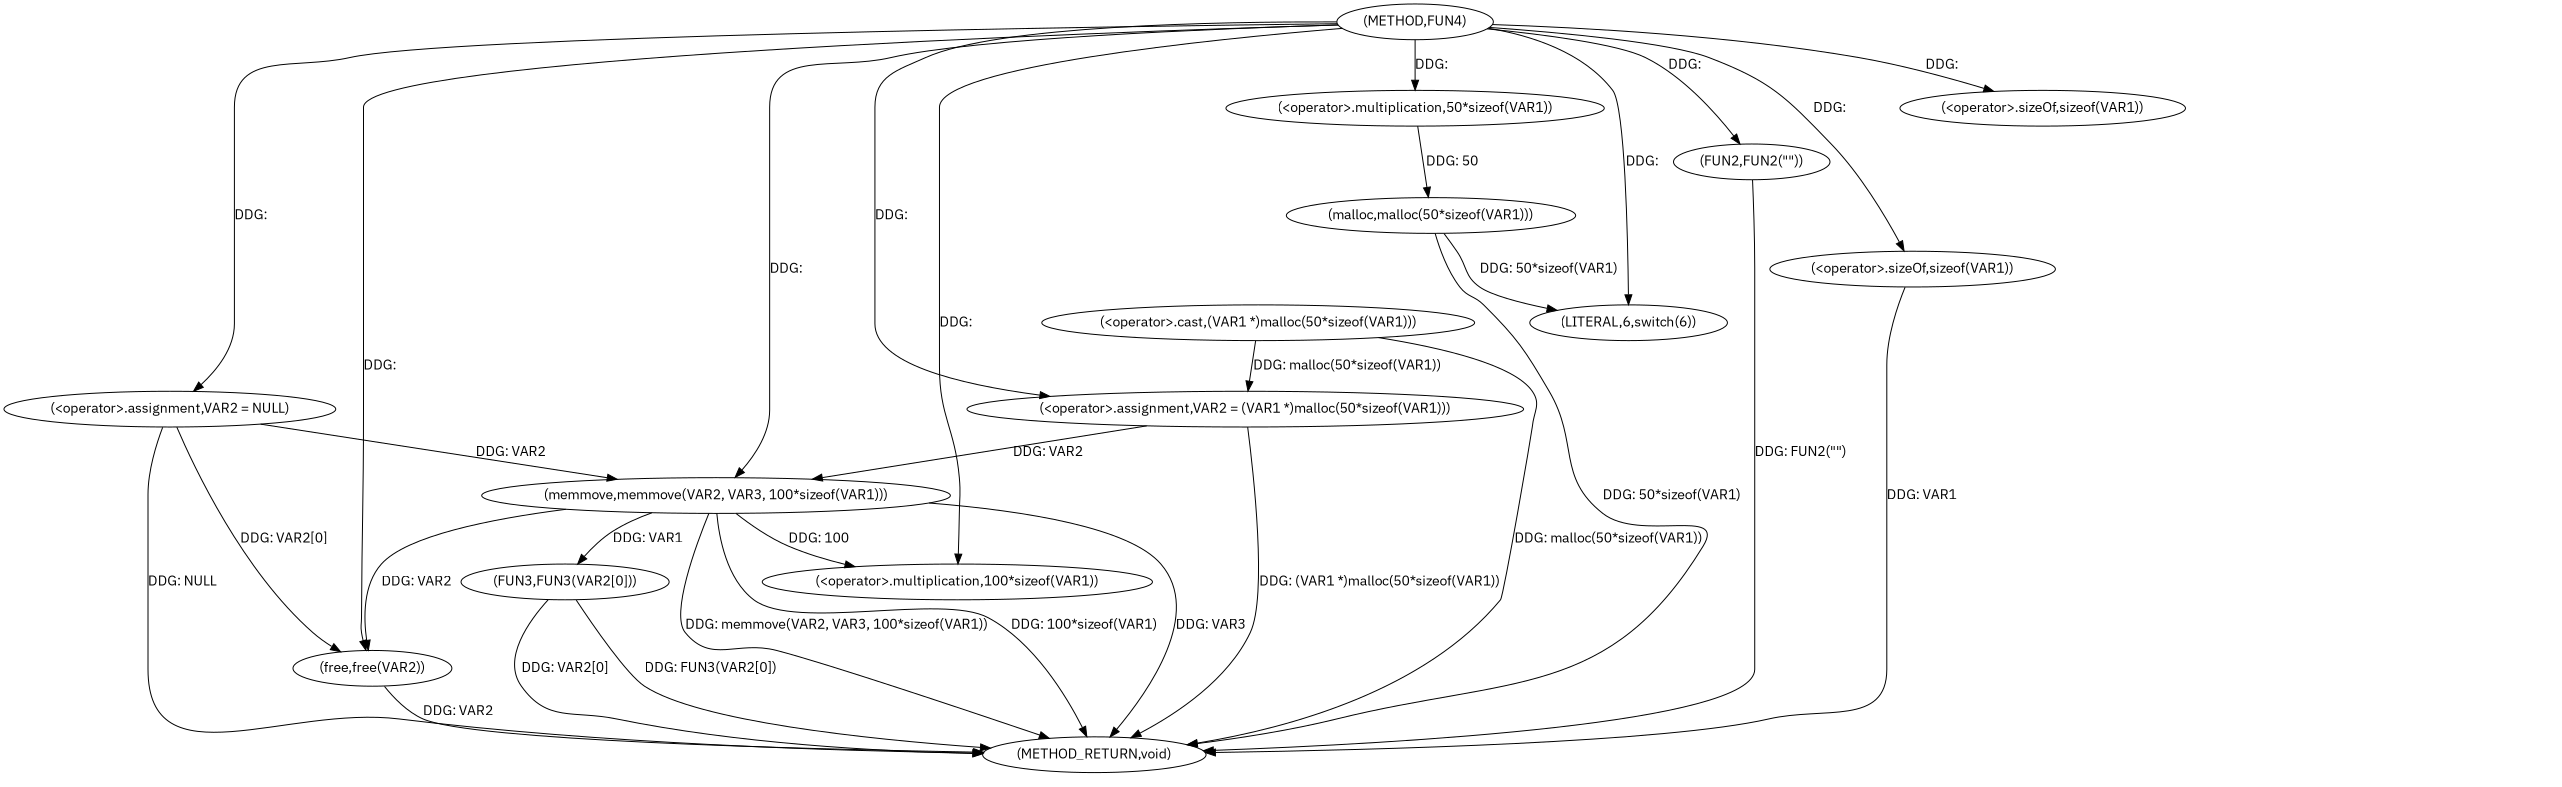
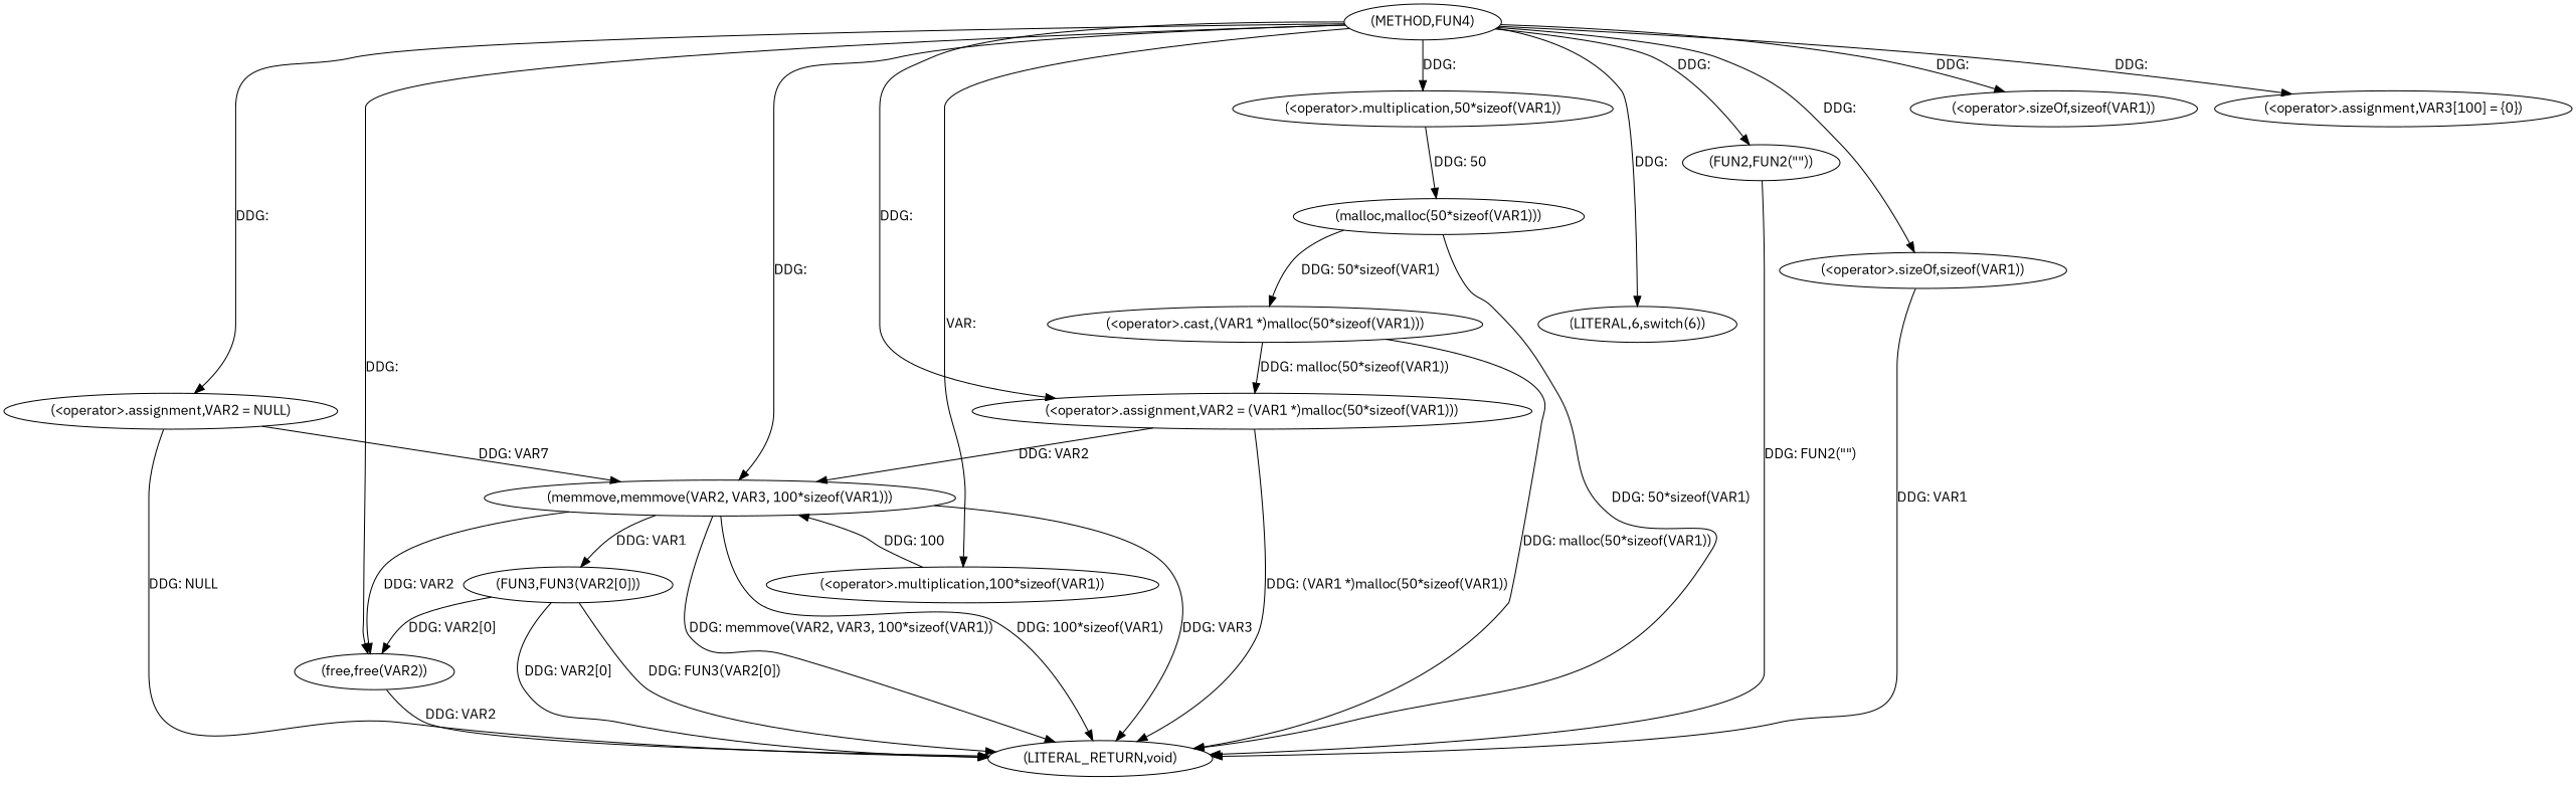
  digraph {
    fontname="IBM Plex Sans"
    node [fontname="IBM Plex Sans"]
    edge [fontname="IBM Plex Sans"]
    n1 [label="(METHOD,FUN4)"]
    n2 [label="(<operator>.assignment,VAR2 = NULL)"]
    n3 [label="(LITERAL,6,switch(6))"]
    n4 [label="(<operator>.assignment,VAR2 = (VAR1 *)malloc(50*sizeof(VAR1)))"]
    n5 [label="(<operator>.multiplication,50*sizeof(VAR1))"]
    n6 [label="(<operator>.sizeOf,sizeof(VAR1))"]
    n7 [label="(FUN2,FUN2(\"\"))"]
+   n8 [label="(<operator>.assignment,VAR3[100] = {0})"]
    n9 [label="(memmove,memmove(VAR2, VAR3, 100*sizeof(VAR1)))"]
    n10 [label="(<operator>.multiplication,100*sizeof(VAR1))"]
    n11 [label="(<operator>.sizeOf,sizeof(VAR1))"]
    n12 [label="(free,free(VAR2))"]
-   n13 [label="(METHOD_RETURN,void)"]
+   n13 [label="(LITERAL_RETURN,void)"]
    n14 [label="(malloc,malloc(50*sizeof(VAR1)))"]
    n15 [label="(FUN3,FUN3(VAR2[0]))"]
    n16 [label="(<operator>.cast,(VAR1 *)malloc(50*sizeof(VAR1)))"]
    n1 -> n2 [label="DDG: "]
    n1 -> n3 [label="DDG: "]
    n1 -> n4 [label="DDG: "]
    n1 -> n5 [label="DDG: "]
    n1 -> n6 [label="DDG: "]
    n1 -> n7 [label="DDG: "]
+   n1 -> n8 [label="DDG: "]
    n1 -> n9 [label="DDG: "]
-   n1 -> n10 [label="DDG: "]
+   n1 -> n10 [label="VAR: "]
    n1 -> n11 [label="DDG: "]
    n1 -> n12 [label="DDG: "]
-   n2 -> n9 [label="DDG: VAR2"]
+   n2 -> n9 [label="DDG: VAR7"]
    n2 -> n13 [label="DDG: NULL"]
    n4 -> n9 [label="DDG: VAR2"]
    n4 -> n13 [label="DDG: (VAR1 *)malloc(50*sizeof(VAR1))"]
    n5 -> n14 [label="DDG: 50"]
    n7 -> n13 [label="DDG: FUN2(\"\")"]
    n9 -> n12 [label="DDG: VAR2"]
    n9 -> n13 [label="DDG: memmove(VAR2, VAR3, 100*sizeof(VAR1))"]
    n9 -> n13 [label="DDG: 100*sizeof(VAR1)"]
    n9 -> n13 [label="DDG: VAR3"]
    n9 -> n15 [label="DDG: VAR1"]
-   n9 -> n10 [label="DDG: 100"]
+   n10 -> n9 [label="DDG: 100"]
    n11 -> n13 [label="DDG: VAR1"]
    n12 -> n13 [label="DDG: VAR2"]
    n14 -> n13 [label="DDG: 50*sizeof(VAR1)"]
-   n14 -> n3 [label="DDG: 50*sizeof(VAR1)"]
-   n2 -> n12 [label="DDG: VAR2[0]"]
+   n14 -> n16 [label="DDG: 50*sizeof(VAR1)"]
+   n15 -> n12 [label="DDG: VAR2[0]"]
    n15 -> n13 [label="DDG: VAR2[0]"]
    n15 -> n13 [label="DDG: FUN3(VAR2[0])"]
    n16 -> n4 [label="DDG: malloc(50*sizeof(VAR1))"]
    n16 -> n13 [label="DDG: malloc(50*sizeof(VAR1))"]
  }
